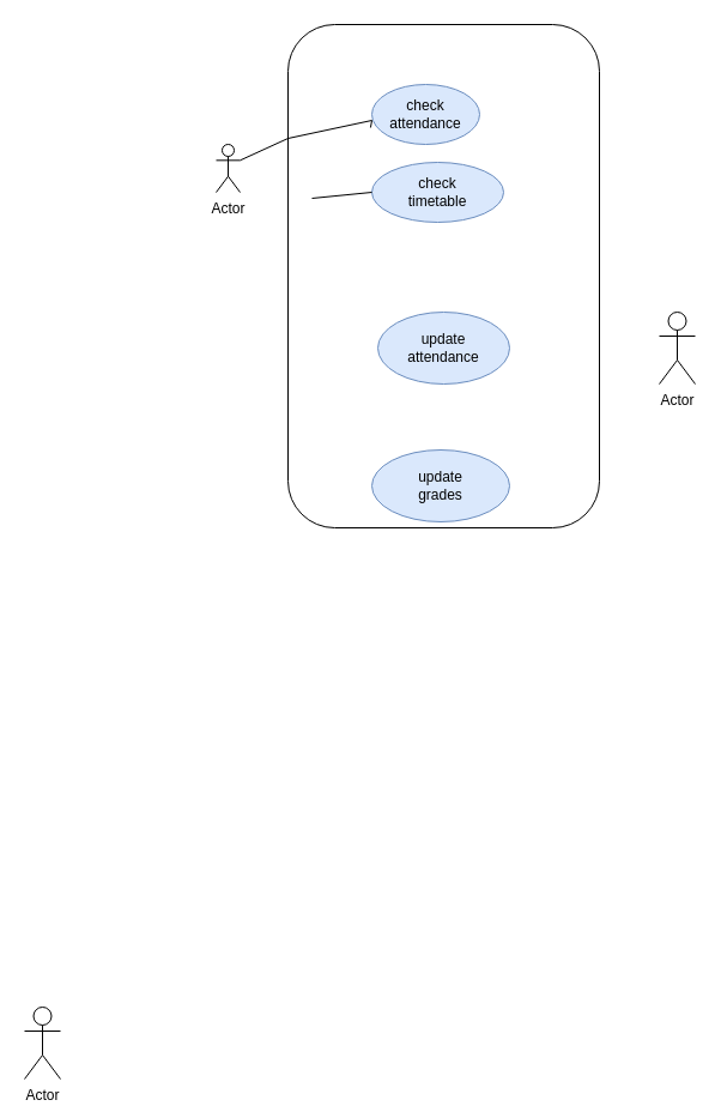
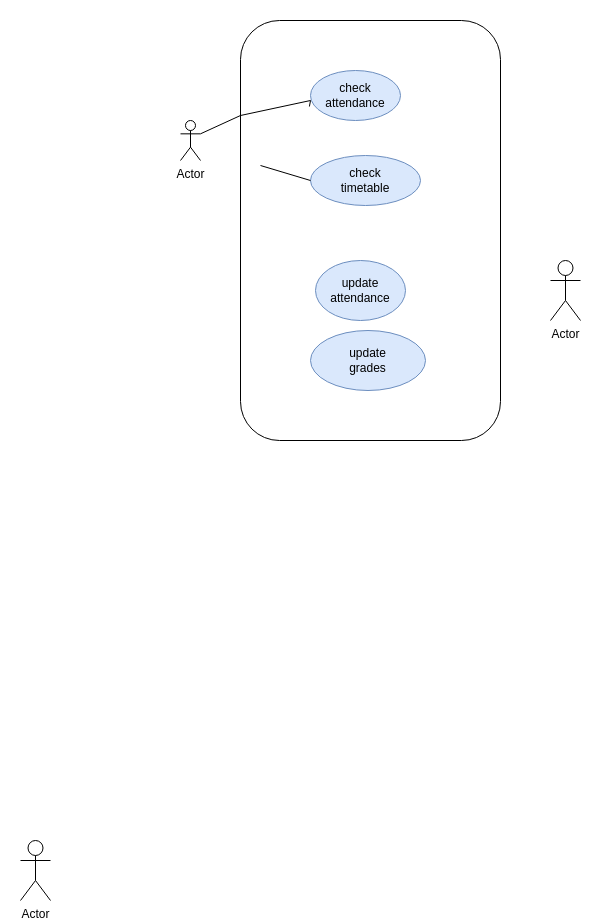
  <mxCell id="0" />
  <mxCell id="1" parent="0" />
  <mxCell id="2" value="" style="rounded=1;whiteSpace=wrap;html=1;" parent="1" vertex="1"><mxGeometry x="240" y="20" width="260" height="420" as="geometry" /></mxCell>
  <mxCell id="3" value="Actor" style="shape=umlActor;verticalLabelPosition=bottom;verticalAlign=top;html=1;outlineConnect=0;" parent="1" vertex="1"><mxGeometry x="180" y="120" width="20" height="40" as="geometry" /></mxCell>
  <mxCell id="4" value="check&lt;br&gt;attendance" style="ellipse;whiteSpace=wrap;html=1;fillColor=#dae8fc;strokeColor=#6c8ebf;" parent="1" vertex="1"><mxGeometry x="310" y="70" width="90" height="50" as="geometry" /></mxCell>
- <mxCell id="5" value="check&lt;br&gt;timetable" style="ellipse;whiteSpace=wrap;html=1;fillColor=#dae8fc;strokeColor=#6c8ebf;" parent="1" vertex="1"><mxGeometry x="310" y="135" width="110" height="50" as="geometry" /></mxCell>
- <mxCell id="6" value="update&lt;br&gt;attendance" style="ellipse;whiteSpace=wrap;html=1;direction=west;fillColor=#dae8fc;strokeColor=#6c8ebf;" parent="1" vertex="1"><mxGeometry x="315" y="260" width="110" height="60" as="geometry" /></mxCell>
- <mxCell id="7" value="update&lt;br&gt;grades" style="ellipse;whiteSpace=wrap;html=1;fillColor=#dae8fc;strokeColor=#6c8ebf;" parent="1" vertex="1"><mxGeometry x="310" y="375" width="115" height="60" as="geometry" /></mxCell>
+ <mxCell id="5" value="check&lt;br&gt;timetable" style="ellipse;whiteSpace=wrap;html=1;fillColor=#dae8fc;strokeColor=#6c8ebf;" parent="1" vertex="1"><mxGeometry x="310" y="155" width="110" height="50" as="geometry" /></mxCell>
+ <mxCell id="6" value="update&lt;br&gt;attendance" style="ellipse;whiteSpace=wrap;html=1;direction=west;fillColor=#dae8fc;strokeColor=#6c8ebf;" parent="1" vertex="1"><mxGeometry x="315" y="260" width="90" height="60" as="geometry" /></mxCell>
+ <mxCell id="7" value="update&lt;br&gt;grades" style="ellipse;whiteSpace=wrap;html=1;fillColor=#dae8fc;strokeColor=#6c8ebf;" parent="1" vertex="1"><mxGeometry x="310" y="330" width="115" height="60" as="geometry" /></mxCell>
  <mxCell id="8" value="Actor" style="shape=umlActor;verticalLabelPosition=bottom;verticalAlign=top;html=1;outlineConnect=0;" parent="1" vertex="1"><mxGeometry x="20" y="840" width="30" height="60" as="geometry" /></mxCell>
  <mxCell id="9" value="Actor" style="shape=umlActor;verticalLabelPosition=bottom;verticalAlign=top;html=1;outlineConnect=0;" parent="1" vertex="1"><mxGeometry x="550" y="260" width="30" height="60" as="geometry" /></mxCell>
  <mxCell id="10" value="" style="endArrow=none;html=1;rounded=0;entryX=-0.012;entryY=0.72;entryDx=0;entryDy=0;entryPerimeter=0;exitX=1;exitY=0.333;exitDx=0;exitDy=0;exitPerimeter=0;" parent="1" target="4" edge="1" source="3"><mxGeometry width="50" height="50" relative="1" as="geometry"><mxPoint x="210" y="135" as="sourcePoint" /><mxPoint x="260" y="90" as="targetPoint" /><Array as="points"><mxPoint x="240" y="115" /><mxPoint x="310" y="100" /></Array></mxGeometry></mxCell>
  <mxCell id="11" value="" style="endArrow=none;html=1;rounded=0;entryX=0;entryY=0.5;entryDx=0;entryDy=0;" parent="1" edge="1" target="5"><mxGeometry width="50" height="50" relative="1" as="geometry"><mxPoint x="260" y="165" as="sourcePoint" /><mxPoint x="310" y="115" as="targetPoint" /></mxGeometry></mxCell>
